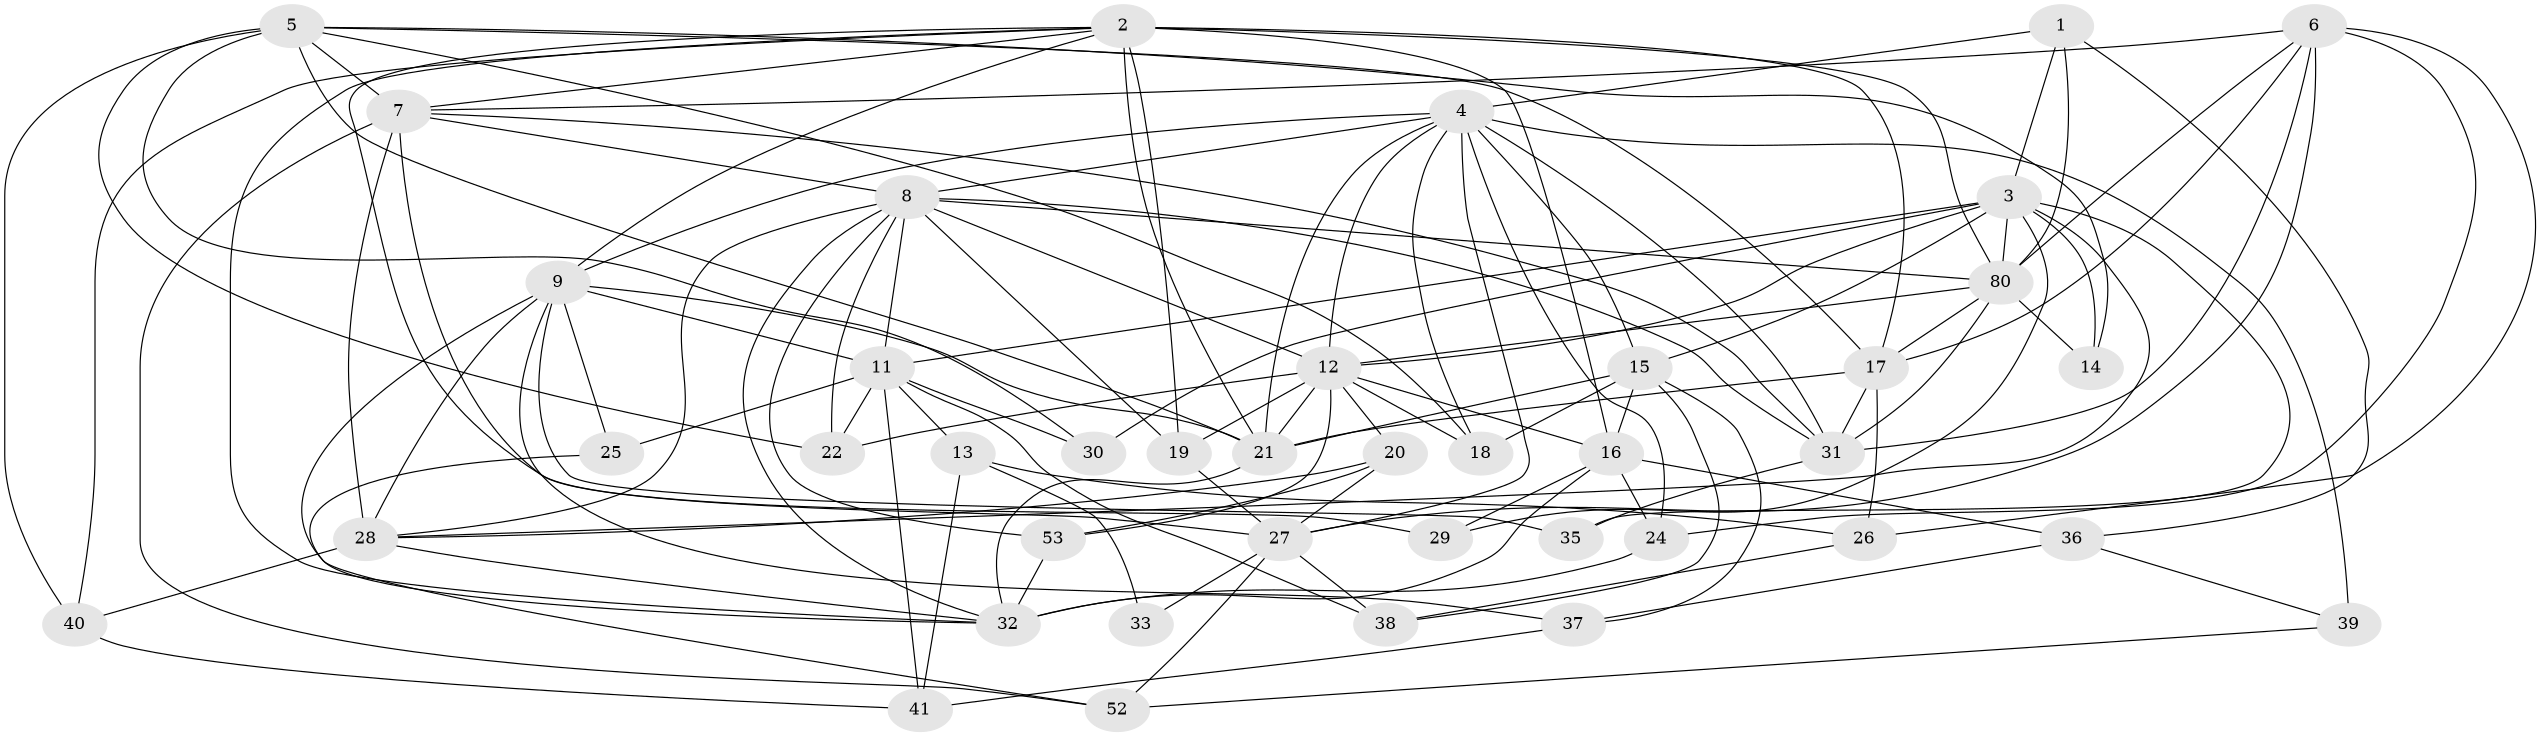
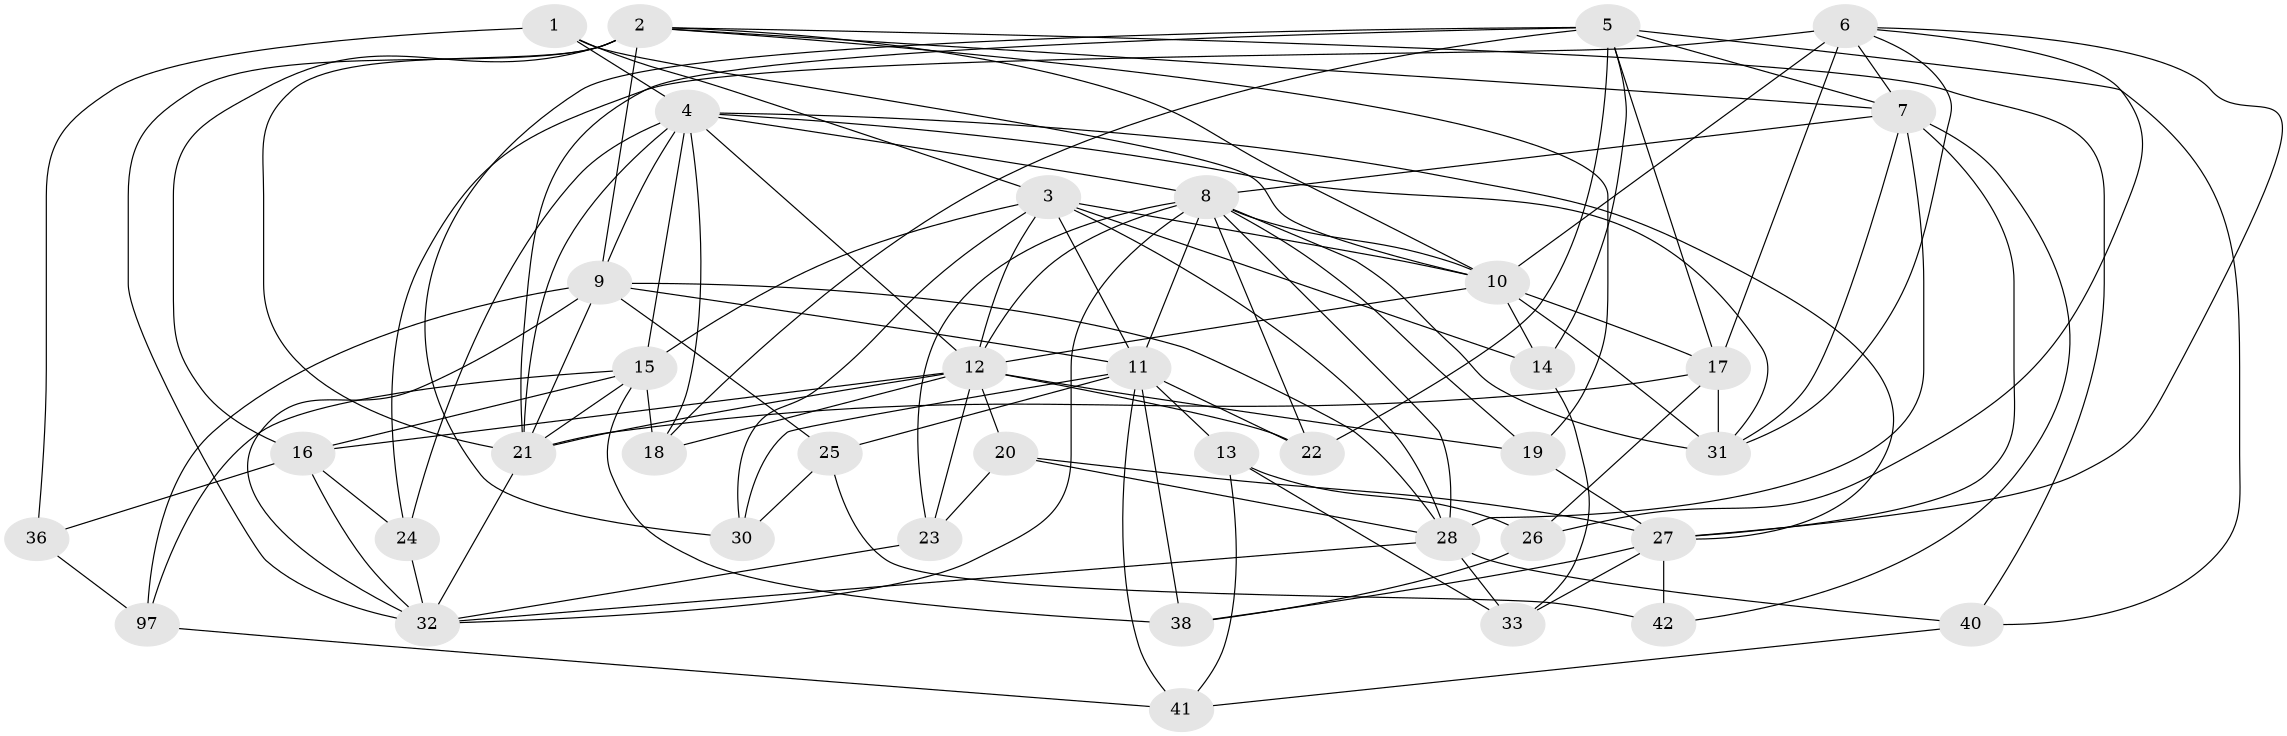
  graph {
    node [color=gray90 style=filled]
    edge [weight=1.0]
    1
    3
    4
-   10 [label=80]
+   10
    36
-   29
    11
    12
    14
    15
    28
    30
-   35
    9
    21
    8
    18
    24
    27
    31
-   39
    17
-   37
+   37 [label=97]
    2
    7
    16
    19
    32
    40
-   42 [label=52]
+   42
    25
    26
    41
    22
    13
    38
-   23 [label=53]
+   23
    20
    33
    5
    6
    1 -- 3
    1 -- 4
    1 -- 10
    1 -- 36
    3 -- 10
-   3 -- 29
    3 -- 11
    3 -- 12
    3 -- 14
    3 -- 15
    3 -- 28
    3 -- 30
-   3 -- 35
    4 -- 12
    4 -- 15
    4 -- 9
    4 -- 21
    4 -- 8
    4 -- 18
    4 -- 24
    4 -- 27
    4 -- 31
-   4 -- 39 [weight=2.0]
    10 -- 12
    10 -- 14
    10 -- 31
    10 -- 17
-   36 -- 39
    36 -- 37
    11 -- 30
    11 -- 25
    11 -- 41
    11 -- 22
    11 -- 13
    11 -- 38
    12 -- 21
    12 -- 18
    12 -- 16 [weight=2.0]
    12 -- 19
    12 -- 22
    12 -- 23
    12 -- 20
+   14 -- 33
    15 -- 21 [weight=2.0]
    15 -- 18
    15 -- 37
    15 -- 16
    15 -- 38
    28 -- 32
    28 -- 40
+   28 -- 33
    9 -- 11
    9 -- 28 [weight=2.0]
-   9 -- 35
    9 -- 21
    9 -- 37
    9 -- 32
    9 -- 25
    21 -- 32
    8 -- 10
    8 -- 11 [weight=2.0]
    8 -- 12
    8 -- 28
    8 -- 31
    8 -- 19
    8 -- 32
    8 -- 22
    8 -- 23
    24 -- 32
    27 -- 42
    27 -- 38
    27 -- 33
-   31 -- 35
-   39 -- 42
    17 -- 21
    17 -- 31 [weight=2.0]
    17 -- 26
    37 -- 41
    2 -- 10
-   2 -- 29
    2 -- 9
    2 -- 21 [weight=2.0]
-   2 -- 17
    2 -- 7
    2 -- 16 [weight=2.0]
    2 -- 19
    2 -- 32
    2 -- 40
    7 -- 28 [weight=4.0]
    7 -- 8
    7 -- 27 [weight=2.0]
    7 -- 31
    7 -- 42
    16 -- 36
-   16 -- 29 [weight=2.0]
    16 -- 24
    16 -- 32
    19 -- 27
    40 -- 41
+   25 -- 30
    25 -- 42
    26 -- 38
    13 -- 26
    13 -- 41
    13 -- 33
    23 -- 32
    20 -- 28
    20 -- 27 [weight=2.0]
    20 -- 23
    5 -- 14
    5 -- 30
    5 -- 21
    5 -- 18
    5 -- 17
    5 -- 7
    5 -- 40
    5 -- 22
    6 -- 10 [weight=2.0]
    6 -- 24
    6 -- 27
    6 -- 31
    6 -- 17
    6 -- 7
    6 -- 26
  }
